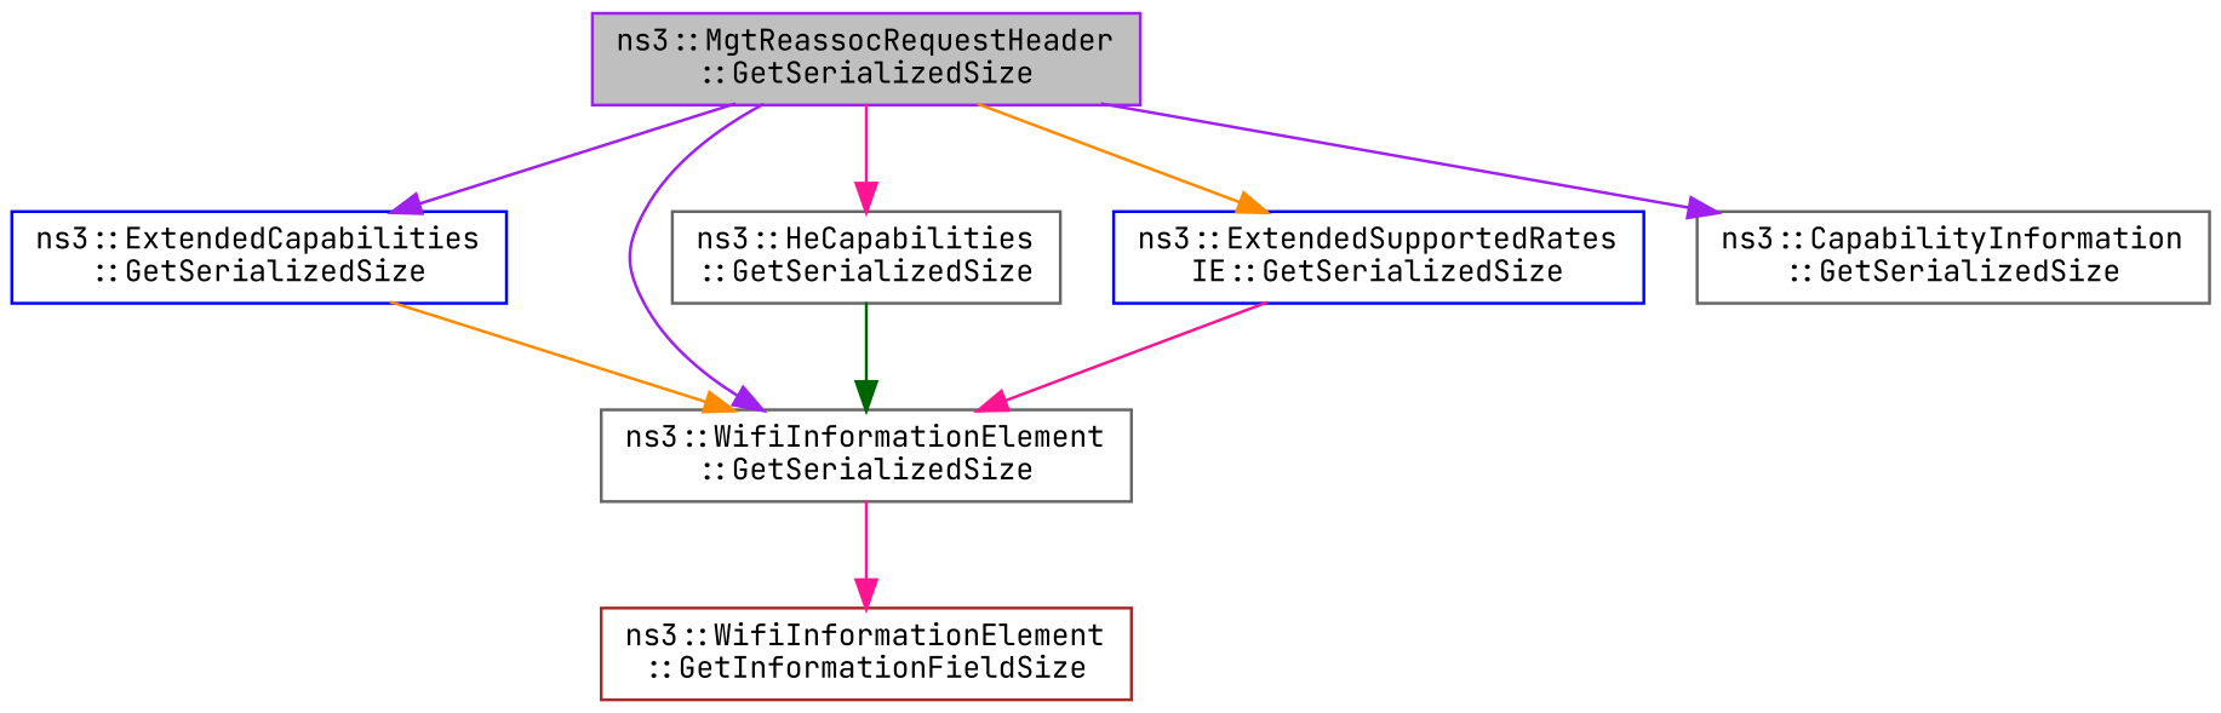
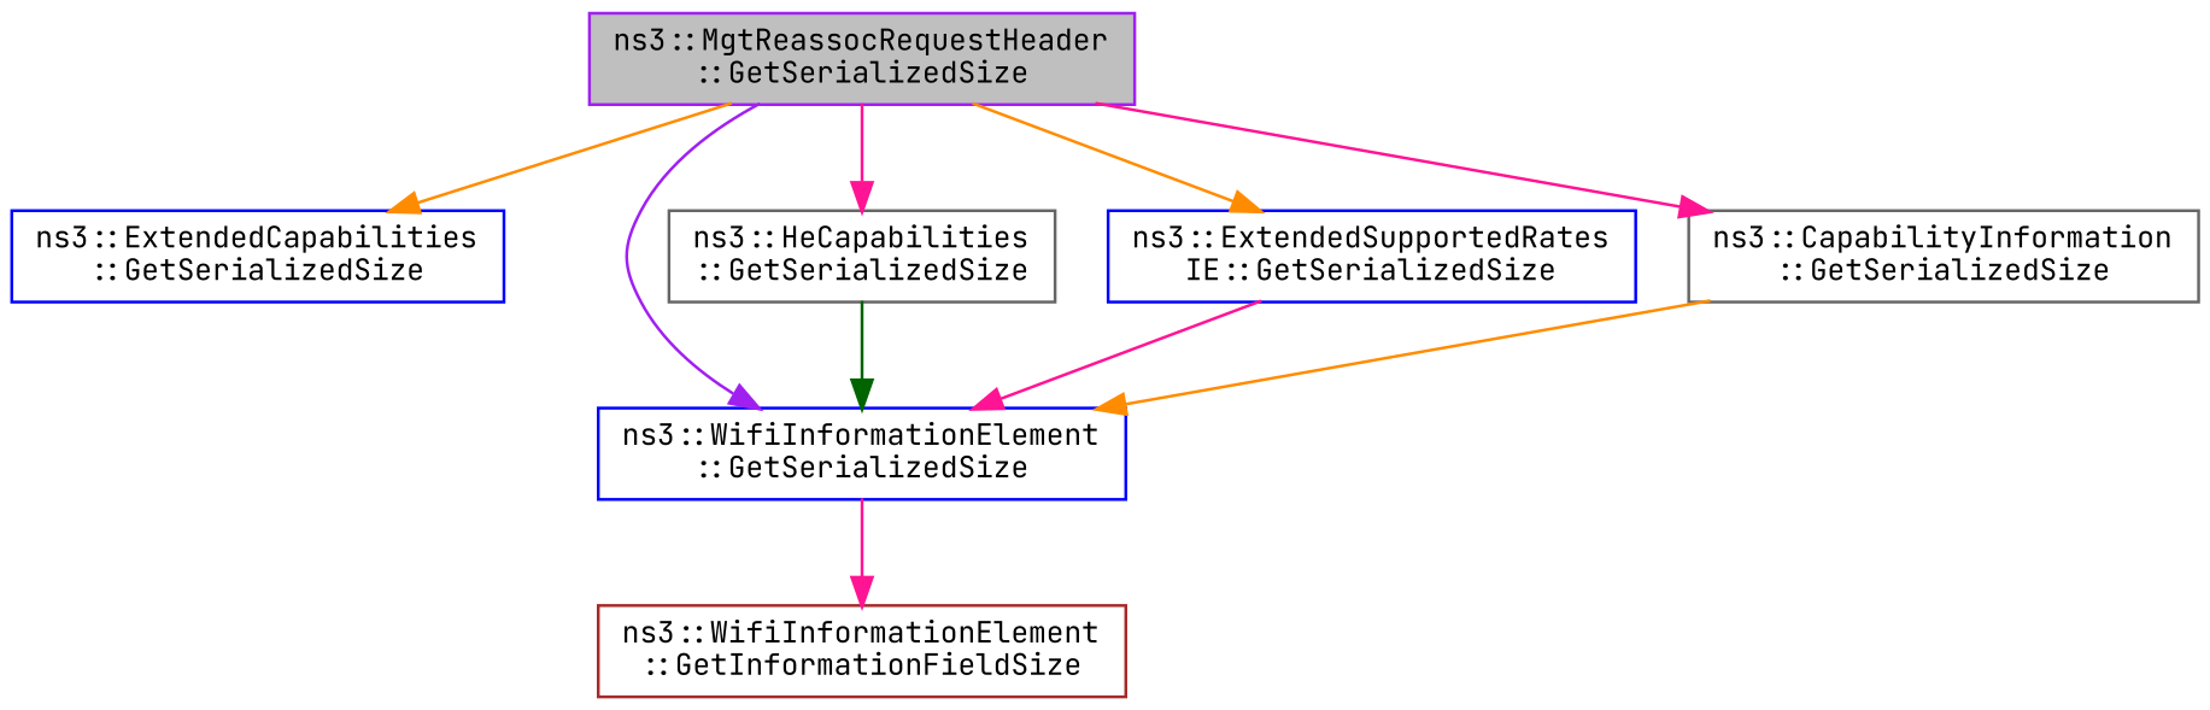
  digraph {
    fontname="JetBrains Mono"
    rankdir=TB
    node [color=gray40 fillcolor=white fontname="JetBrains Mono" fontsize=10 shape=record style=filled]
    edge [color=deeppink fontname="JetBrains Mono" fontsize=10 labelfontname=Helvetica labelfontsize=10 style=solid]
    n1 [color=purple fillcolor=grey75 fontcolor=black height=0.2 label="ns3::MgtReassocRequestHeader\l::GetSerializedSize" width=0.4]
    n2 [color=blue height=0.2 label="ns3::ExtendedCapabilities\l::GetSerializedSize" width=0.4]
-   n3 [height=0.2 label="ns3::WifiInformationElement\l::GetSerializedSize" width=0.4]
+   n3 [color=blue height=0.2 label="ns3::WifiInformationElement\l::GetSerializedSize" width=0.4]
    n4 [height=0.2 label="ns3::HeCapabilities\l::GetSerializedSize" width=0.4]
    n5 [color=blue height=0.2 label="ns3::ExtendedSupportedRates\lIE::GetSerializedSize" width=0.4]
    n6 [height=0.2 label="ns3::CapabilityInformation\l::GetSerializedSize" width=0.4]
    n7 [color=brown height=0.2 label="ns3::WifiInformationElement\l::GetInformationFieldSize" width=0.4]
-   n1 -> n2 [color=purple]
+   n1 -> n2 [color=darkorange]
    n1 -> n3 [color=purple]
    n1 -> n4
    n1 -> n5 [color=darkorange]
-   n1 -> n6 [color=purple]
-   n2 -> n3 [color=darkorange]
+   n1 -> n6
+   n6 -> n3 [color=darkorange]
    n3 -> n7
    n4 -> n3 [color=darkgreen]
    n5 -> n3
  }
